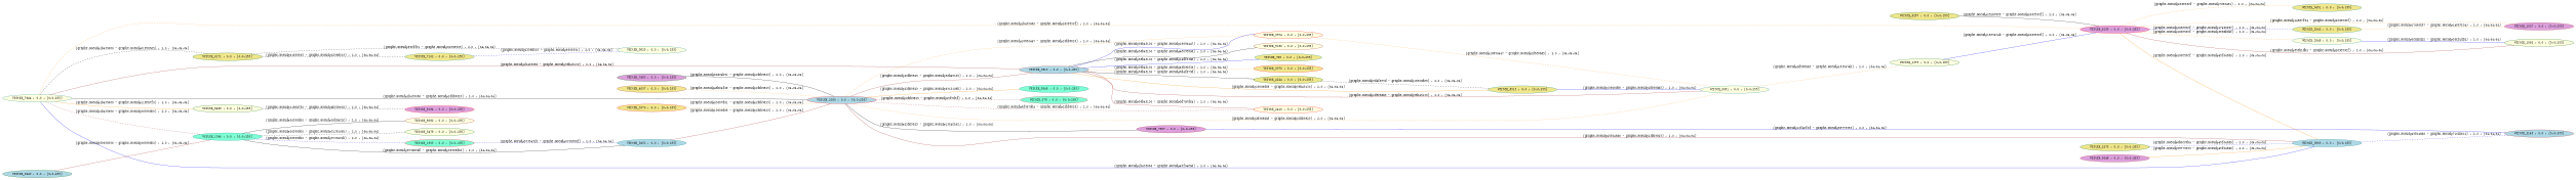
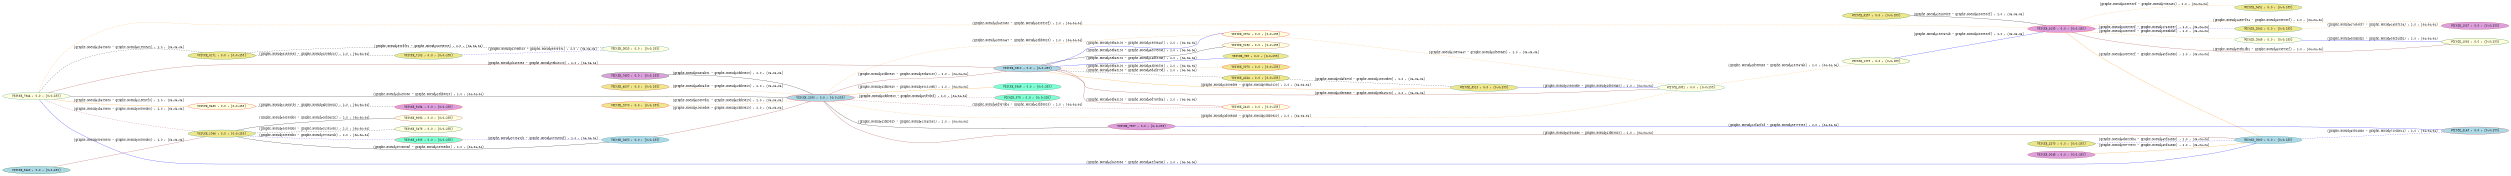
  graph {
    fontname="Courier Prime"
    rankdir=LR
    node [color=teal fillcolor=khaki fontname="Courier Prime" style=filled]
    edge [color=darkorange fontname="Courier Prime" style=solid]
    n1 [fillcolor=lightyellow label="Vertex_7644 , 0.0 , (0,0,255)"]
    n2 [color=darkgreen label="Vertex_6171 , 0.0 , (0,0,255)"]
-   n3 [fillcolor=aquamarine label="Vertex_1966 , 0.0 , (0,0,255)"]
-   n4 [color=darkgreen fillcolor=lightyellow label="Vertex_8466 , 0.0 , (0,0,255)"]
+   n3 [label="Vertex_1966 , 0.0 , (0,0,255)"]
+   n4 [color=red fillcolor=lightyellow label="Vertex_8466 , 0.0 , (0,0,255)"]
    n5 [color=brown fillcolor=lightblue label="Vertex_3813 , 0.0 , (0,0,255)"]
    n6 [color=red fillcolor=plum label="Vertex_6155 , 0.0 , (0,0,255)"]
    n7 [fillcolor=lightblue label="Vertex_3869 , 0.0 , (0,0,255)"]
    n8 [color=red fillcolor=lightblue label="Vertex_2030 , 0.0 , (0,0,255)"]
    n9 [label="Vertex_7102 , 0.0 , (0,0,255)"]
    n10 [color=darkgreen fillcolor=lightyellow label="Vertex_5478 , 0.0 , (0,0,255)"]
    n11 [color=brown fillcolor=lightyellow label="Vertex_8082 , 0.0 , (0,0,255)"]
    n12 [color=red fillcolor=aquamarine label="Vertex_1905 , 0.0 , (0,0,255)"]
    n13 [color=red fillcolor=plum label="Vertex_8184 , 0.0 , (0,0,255)"]
    n14 [color=darkgreen label="Vertex_4224 , 0.0 , (0,0,255)"]
    n15 [color=red fillcolor=lightyellow label="Vertex_3574 , 0.0 , (0,0,255)"]
    n16 [color=red fillcolor=lightyellow label="Vertex_2410 , 0.0 , (0,0,255)"]
    n17 [label="Vertex_768 , 0.0 , (0,0,255)"]
    n18 [color=red label="Vertex_5970 , 0.0 , (0,0,255)"]
    n19 [color=brown fillcolor=lightyellow label="Vertex_5182 , 0.0 , (0,0,255)"]
    n20 [label="Vertex_2542 , 0.0 , (0,0,255)"]
    n21 [fillcolor=lightyellow label="Vertex_3548 , 0.0 , (0,0,255)"]
    n22 [label="Vertex_9451 , 0.0 , (0,0,255)"]
    n23 [color=brown fillcolor=lightblue label="Vertex_2145 , 0.0 , (0,0,255)"]
    n24 [color=brown fillcolor=plum label="Vertex_7987 , 0.0 , (0,0,255)"]
    n25 [fillcolor=aquamarine label="Vertex_8548 , 0.0 , (0,0,255)"]
    n26 [color=brown fillcolor=aquamarine label="Vertex_378 , 0.0 , (0,0,255)"]
    n27 [fillcolor=lightyellow label="Vertex_5825 , 0.0 , (0,0,255)"]
    n28 [fillcolor=lightblue label="Vertex_9453 , 0.0 , (0,0,255)"]
    n29 [color=darkgreen fillcolor=lightblue label="Vertex_6249 , 0.0 , (0,0,255)"]
    n30 [label="Vertex_8313 , 0.0 , (0,0,255)"]
    n31 [fillcolor=lightyellow label="Vertex_6051 , 0.0 , (0,0,255)"]
    n32 [color=brown fillcolor=plum label="Vertex_1027 , 0.0 , (0,0,255)"]
    n33 [color=darkgreen fillcolor=lightyellow label="Vertex_1062 , 0.0 , (0,0,255)"]
    n34 [color=darkgreen label="Vertex_2275 , 0.0 , (0,0,255)"]
    n35 [color=darkgreen label="Vertex_6257 , 0.0 , (0,0,255)"]
    n36 [color=darkgreen fillcolor=lightyellow label="Vertex_1375 , 0.0 , (0,0,255)"]
    n37 [color=brown fillcolor=plum label="Vertex_5048 , 0.0 , (0,0,255)"]
    n38 [color=darkgreen fillcolor=plum label="Vertex_7483 , 0.0 , (0,0,255)"]
    n39 [color=brown label="Vertex_4057 , 0.0 , (0,0,255)"]
    n40 [color=red label="Vertex_3370 , 0.0 , (0,0,255)"]
    n1 -- n2 [color=black label="(graphe.Noeud@1b435686 - graphe.Noeud@61e58565) , 2.0 , (64,64,64)" style=dashed]
    n1 -- n3 [color=brown label="(graphe.Noeud@1b435686 - graphe.Noeud@36598d00) , 2.0 , (64,64,64)" style=dashed]
    n1 -- n4 [label="(graphe.Noeud@1b435686 - graphe.Noeud@11eea7f0) , 2.0 , (64,64,64)"]
    n1 -- n5 [color=brown label="(graphe.Noeud@1b435686 - graphe.Noeud@58b45130) , 2.0 , (64,64,64)"]
    n1 -- n6 [label="(graphe.Noeud@1b435686 - graphe.Noeud@263e53cf) , 2.0 , (64,64,64)" style=dashed]
    n1 -- n7 [color=blue label="(graphe.Noeud@1b435686 - graphe.Noeud@45f04ea6) , 2.0 , (64,64,64)"]
    n1 -- n8 [color=black label="(graphe.Noeud@1b435686 - graphe.Noeud@23bb9829) , 2.0 , (64,64,64)"]
    n2 -- n9 [color=black label="(graphe.Noeud@61e58565 - graphe.Noeud@2398dc19) , 2.0 , (64,64,64)" style=dashed]
    n3 -- n10 [color=black label="(graphe.Noeud@36598d00 - graphe.Noeud@313816e0) , 2.0 , (64,64,64)" style=dashed]
    n3 -- n11 [color=black label="(graphe.Noeud@36598d00 - graphe.Noeud@30b5ac2c) , 2.0 , (64,64,64)"]
    n3 -- n12 [color=blue label="(graphe.Noeud@36598d00 - graphe.Noeud@3739491b) , 2.0 , (64,64,64)" style=dashed]
    n4 -- n13 [color=black label="(graphe.Noeud@11eea7f0 - graphe.Noeud@4b5386c2) , 2.0 , (64,64,64)" style=dashed]
-   n5 -- n14 [color=black label="(graphe.Noeud@58b45130 - graphe.Noeud@5d4fa79d) , 2.0 , (64,64,64)"]
+   n5 -- n14 [color=black label="(graphe.Noeud@58b45130 - graphe.Noeud@5d4fa79d) , 2.0 , (64,64,64)" style=dashed]
    n5 -- n15 [color=blue label="(graphe.Noeud@58b45130 - graphe.Noeud@18856447) , 2.0 , (64,64,64)"]
    n5 -- n16 [color=brown label="(graphe.Noeud@58b45130 - graphe.Noeud@5d7a7de4) , 2.0 , (64,64,64)"]
    n5 -- n17 [color=blue label="(graphe.Noeud@58b45130 - graphe.Noeud@14df33ae) , 2.0 , (64,64,64)"]
    n5 -- n18 [label="(graphe.Noeud@58b45130 - graphe.Noeud@49b9ef36) , 2.0 , (64,64,64)" style=dashed]
    n5 -- n19 [color=black label="(graphe.Noeud@58b45130 - graphe.Noeud@4e07e80a) , 2.0 , (64,64,64)"]
    n6 -- n7 [label="(graphe.Noeud@263e53cf - graphe.Noeud@45f04ea6) , 2.0 , (64,64,64)"]
    n6 -- n20 [color=blue label="(graphe.Noeud@263e53cf - graphe.Noeud@17496e57) , 2.0 , (64,64,64)" style=dashed]
    n6 -- n21 [label="(graphe.Noeud@263e53cf - graphe.Noeud@3eeabd2f) , 2.0 , (64,64,64)" style=dashed]
    n6 -- n22 [label="(graphe.Noeud@263e53cf - graphe.Noeud@7696452) , 2.0 , (64,64,64)" style=dashed]
    n7 -- n8 [color=brown label="(graphe.Noeud@45f04ea6 - graphe.Noeud@23bb9829) , 2.0 , (64,64,64)"]
    n7 -- n23 [color=blue label="(graphe.Noeud@45f04ea6 - graphe.Noeud@7102be12) , 2.0 , (64,64,64)" style=dashed]
    n8 -- n5 [color=brown label="(graphe.Noeud@23bb9829 - graphe.Noeud@58b45130) , 2.0 , (64,64,64)"]
    n8 -- n24 [color=black label="(graphe.Noeud@23bb9829 - graphe.Noeud@13f4cf6f) , 2.0 , (64,64,64)"]
    n8 -- n25 [label="(graphe.Noeud@23bb9829 - graphe.Noeud@6913108b) , 2.0 , (64,64,64)"]
    n8 -- n26 [color=brown label="(graphe.Noeud@23bb9829 - graphe.Noeud@25f7d3f) , 2.0 , (64,64,64)" style=dashed]
    n9 -- n27 [color=blue label="(graphe.Noeud@2398dc19 - graphe.Noeud@899ff91) , 2.0 , (64,64,64)" style=dashed]
    n12 -- n28 [color=blue label="(graphe.Noeud@3739491b - graphe.Noeud@673a95af) , 2.0 , (64,64,64)" style=dashed]
    n14 -- n30 [color=black label="(graphe.Noeud@5d4fa79d - graphe.Noeud@19e06de8) , 2.0 , (64,64,64)" style=dashed]
    n15 -- n8 [label="(graphe.Noeud@18856447 - graphe.Noeud@23bb9829) , 2.0 , (64,64,64)" style=dashed]
    n15 -- n31 [label="(graphe.Noeud@18856447 - graphe.Noeud@2d5e8aa5) , 2.0 , (64,64,64)" style=dashed]
    n16 -- n8 [color=brown label="(graphe.Noeud@5d7a7de4 - graphe.Noeud@23bb9829) , 2.0 , (64,64,64)" style=dashed]
    n20 -- n32 [label="(graphe.Noeud@17496e57 - graphe.Noeud@148e7f54) , 2.0 , (64,64,64)" style=dashed]
    n21 -- n33 [color=blue label="(graphe.Noeud@3eeabd2f - graphe.Noeud@55eb1db2) , 2.0 , (64,64,64)"]
    n24 -- n23 [color=blue label="(graphe.Noeud@13f4cf6f - graphe.Noeud@58779959) , 2.0 , (64,64,64)"]
    n27 -- n2 [color=black label="(graphe.Noeud@899ff91 - graphe.Noeud@61e58565) , 2.0 , (64,64,64)" style=dashed]
    n28 -- n3 [color=black label="(graphe.Noeud@673a95af - graphe.Noeud@36598d00) , 2.0 , (64,64,64)"]
    n28 -- n8 [color=brown label="(graphe.Noeud@19e06de8 - graphe.Noeud@23bb9829) , 2.0 , (64,64,64)"]
    n29 -- n3 [color=brown label="(graphe.Noeud@5965e55e - graphe.Noeud@36598d00) , 2.0 , (64,64,64)"]
    n30 -- n5 [label="(graphe.Noeud@19e06de8 - graphe.Noeud@58b45130) , 2.0 , (64,64,64)"]
    n30 -- n31 [color=blue label="(graphe.Noeud@19e06de8 - graphe.Noeud@2d5e8aa5) , 2.0 , (64,64,64)"]
    n31 -- n5 [color=brown label="(graphe.Noeud@2d5e8aa5 - graphe.Noeud@58b45130) , 2.0 , (64,64,64)"]
    n31 -- n8 [label="(graphe.Noeud@2d5e8aa5 - graphe.Noeud@23bb9829) , 2.0 , (64,64,64)" style=dashed]
    n31 -- n36 [label="(graphe.Noeud@2d5e8aa5 - graphe.Noeud@1839474b) , 2.0 , (64,64,64)" style=dashed]
    n32 -- n6 [label="(graphe.Noeud@148e7f54 - graphe.Noeud@263e53cf) , 2.0 , (64,64,64)" style=dashed]
    n33 -- n6 [color=brown label="(graphe.Noeud@55eb1db2 - graphe.Noeud@263e53cf) , 2.0 , (64,64,64)"]
    n34 -- n7 [color=blue label="(graphe.Noeud@6b0cc9b4 - graphe.Noeud@45f04ea6) , 2.0 , (64,64,64)" style=dashed]
    n35 -- n6 [color=black label="(graphe.Noeud@252a78ee - graphe.Noeud@263e53cf) , 2.0 , (64,64,64)"]
    n36 -- n6 [color=blue label="(graphe.Noeud@1839474b - graphe.Noeud@263e53cf) , 2.0 , (64,64,64)"]
    n37 -- n7 [label="(graphe.Noeud@58779959 - graphe.Noeud@45f04ea6) , 2.0 , (64,64,64)"]
    n38 -- n8 [color=black label="(graphe.Noeud@62a34b91 - graphe.Noeud@23bb9829) , 2.0 , (64,64,64)"]
    n39 -- n8 [label="(graphe.Noeud@4eb64f2e - graphe.Noeud@23bb9829) , 2.0 , (64,64,64)" style=dashed]
    n40 -- n8 [label="(graphe.Noeud@23087d61 - graphe.Noeud@23bb9829) , 2.0 , (64,64,64)" style=dashed]
  }
